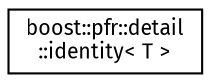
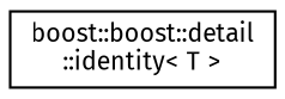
  digraph {
    rankdir=LR
    fontname="Fira Sans"
-   n1 [color=black fillcolor=white fontname="Fira Sans" fontsize=10 height=0.2 label="boost::pfr::detail\l::identity\< T \>" shape=record style=filled width=0.4]
+   n1 [color=black fillcolor=white fontname="Fira Sans" fontsize=10 height=0.2 label="boost::boost::detail\l::identity\< T \>" shape=record style=filled width=0.4]
  }
